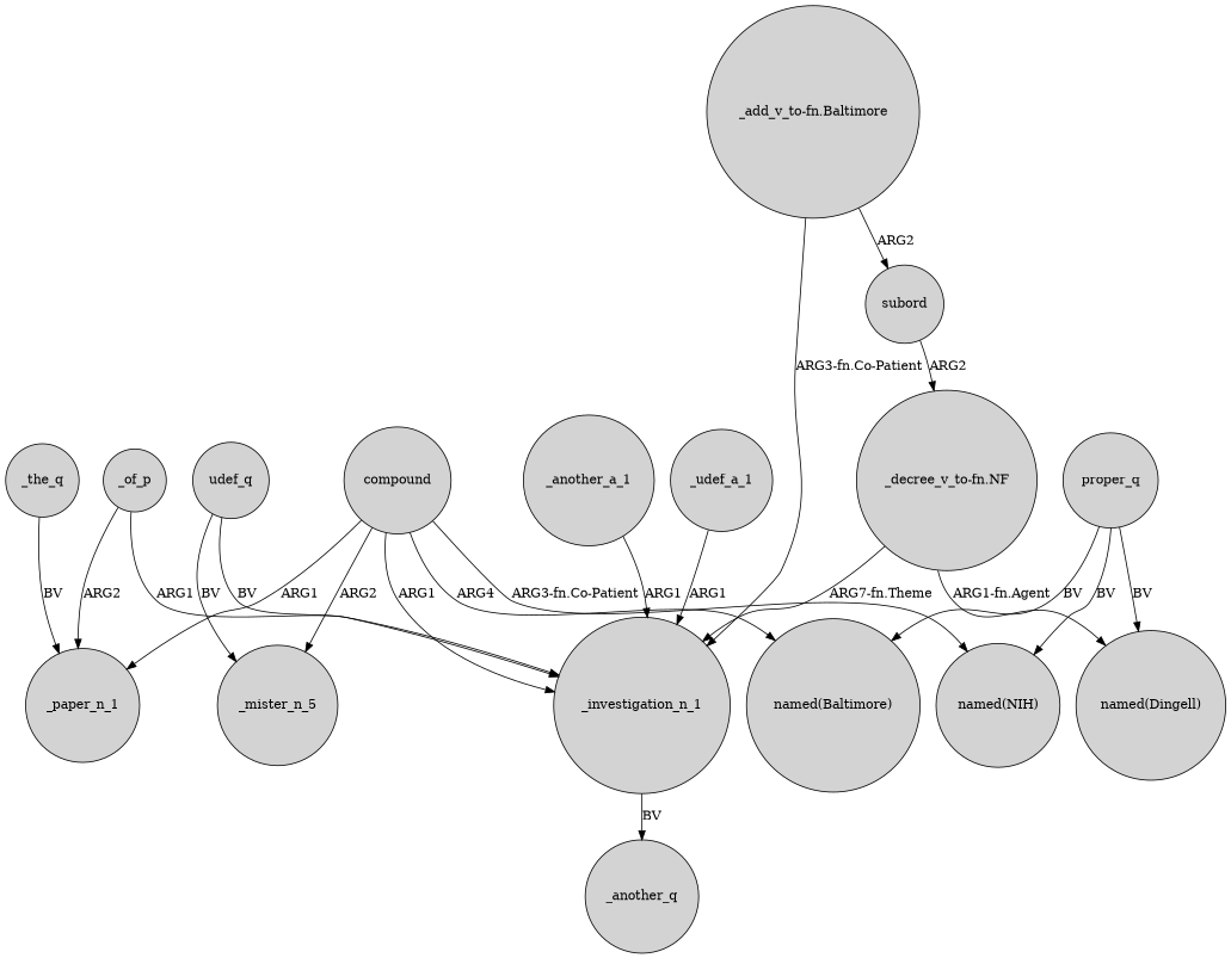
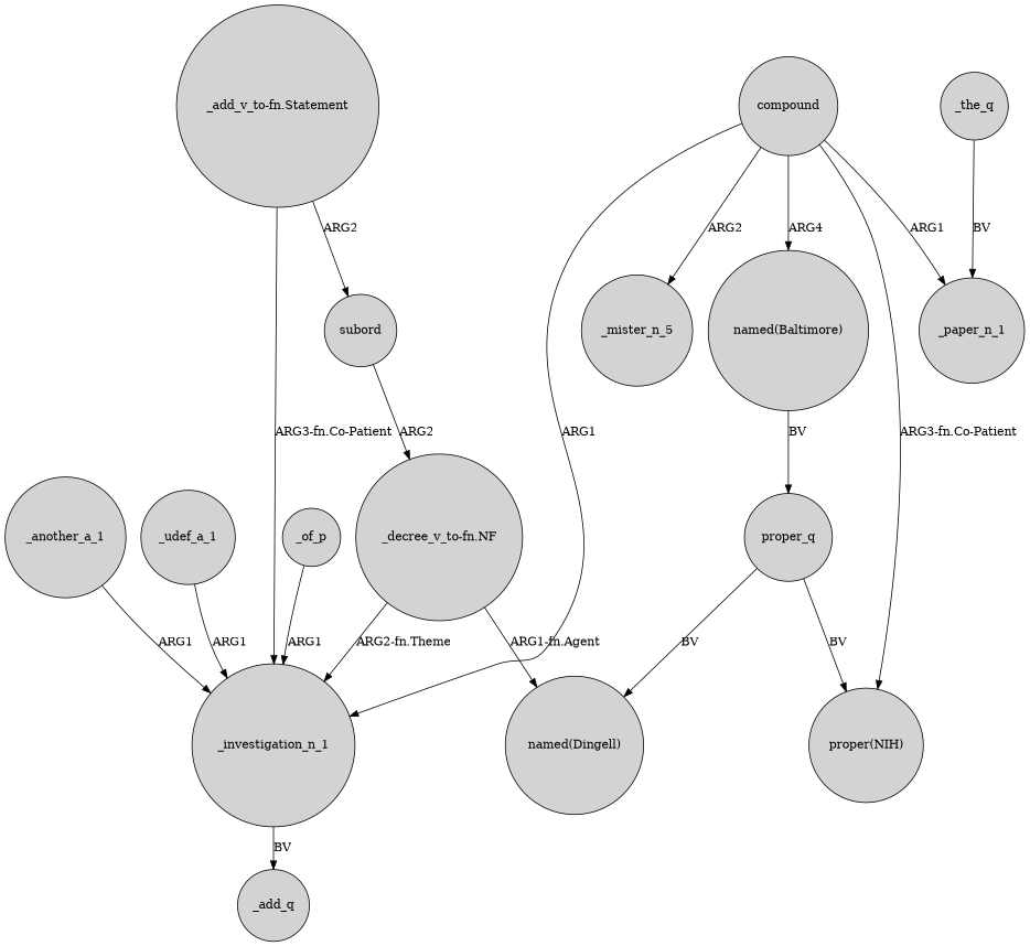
  digraph {
    node [shape=circle style=filled]
-   udef_q
    _investigation_n_1
    n3 [label=_mister_n_5]
-   _another_q
+   _another_q [label=_add_q]
    _the_q
    _paper_n_1
    proper_q
    "named(Dingell)"
-   "named(NIH)"
+   "named(NIH)" [label="proper(NIH)"]
    "named(Baltimore)"
    compound
    _of_p
    "_decree_v_to-fn.NF"
    n14 [label=_another_a_1]
    n15 [label=_udef_a_1]
    subord
-   "_add_v_to-fn.Statement" [label="_add_v_to-fn.Baltimore"]
-   udef_q -> _investigation_n_1 [label=BV]
-   udef_q -> n3 [label=BV]
+   "_add_v_to-fn.Statement"
    _investigation_n_1 -> _another_q [label=BV]
    _the_q -> _paper_n_1 [label=BV]
    proper_q -> "named(Dingell)" [label=BV]
    proper_q -> "named(NIH)" [label=BV]
-   proper_q -> "named(Baltimore)" [label=BV]
+   "named(Baltimore)" -> proper_q [label=BV]
    compound -> _investigation_n_1 [label=ARG1]
    compound -> n3 [label=ARG2]
    compound -> _paper_n_1 [label=ARG1]
    compound -> "named(NIH)" [label="ARG3-fn.Co-Patient"]
    compound -> "named(Baltimore)" [label=ARG4]
    _of_p -> _investigation_n_1 [label=ARG1]
-   _of_p -> _paper_n_1 [label=ARG2]
-   "_decree_v_to-fn.NF" -> _investigation_n_1 [label="ARG7-fn.Theme"]
+   "_decree_v_to-fn.NF" -> _investigation_n_1 [label="ARG2-fn.Theme"]
    "_decree_v_to-fn.NF" -> "named(Dingell)" [label="ARG1-fn.Agent"]
    n14 -> _investigation_n_1 [label=ARG1]
    n15 -> _investigation_n_1 [label=ARG1]
    subord -> "_decree_v_to-fn.NF" [label=ARG2]
    "_add_v_to-fn.Statement" -> _investigation_n_1 [label="ARG3-fn.Co-Patient"]
    "_add_v_to-fn.Statement" -> subord [label=ARG2]
  }
